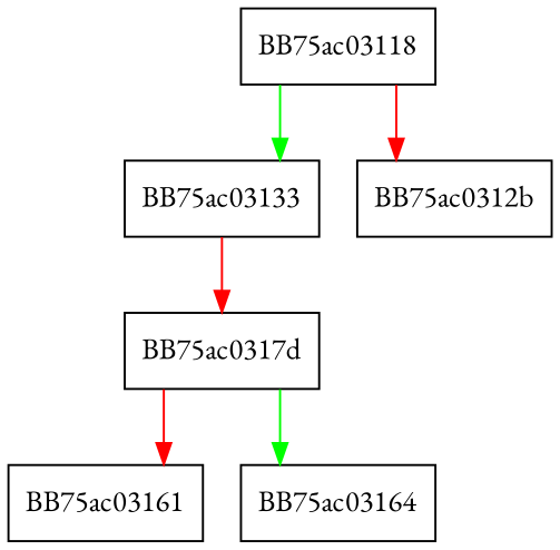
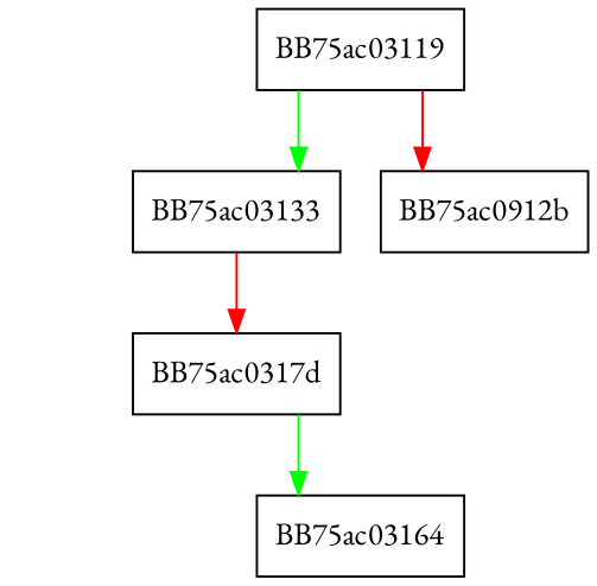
  digraph {
    fontname="EB Garamond"
    splines=ortho
    node [fontname="EB Garamond" shape=box]
    edge [color=red fontname="EB Garamond"]
-   BB75ac03118
+   BB75ac03118 [label=BB75ac03119]
    BB75ac03133
-   BB75ac0312b
+   BB75ac0312b [label=BB75ac0912b]
    n4 [label=BB75ac0317d]
-   BB75ac03161
    BB75ac03164
    BB75ac03118 -> BB75ac03133 [color=green]
    BB75ac03118 -> BB75ac0312b
    BB75ac03133 -> n4
-   n4 -> BB75ac03161
    n4 -> BB75ac03164 [color=green]
  }
